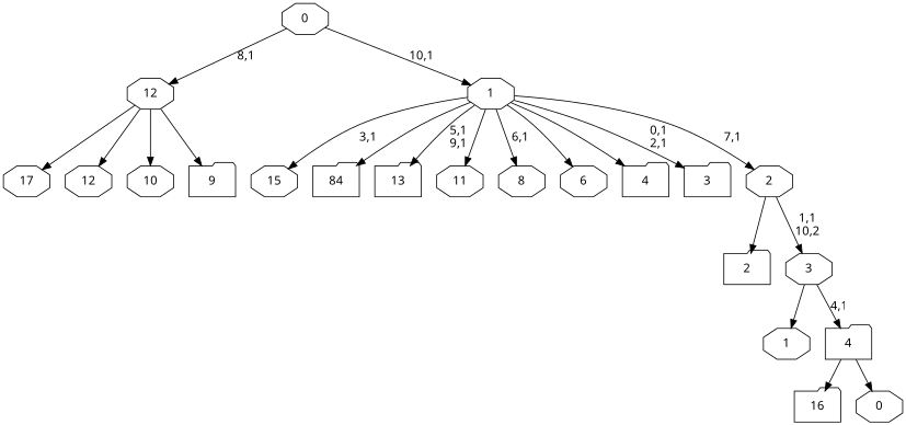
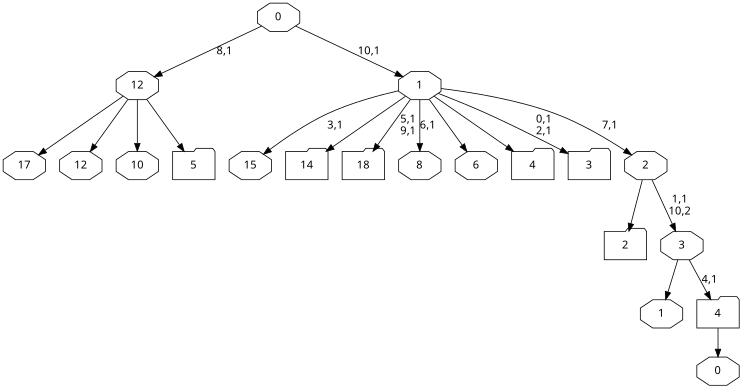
  digraph {
    fontname="Noto Sans"
    node [fontname="Noto Sans" shape=octagon]
    edge [fontname="Noto Sans"]
    n1 [label=17]
-   n2 [label=16 shape=folder]
    n3 [label=15]
-   n4 [label=84 shape=folder]
-   n5 [label=13 shape=folder]
+   n4 [label=14 shape=folder]
+   n5 [label=18 shape=folder]
    n6 [label=12]
-   n7 [label=11]
    n8 [label=10]
    n9 [label=8]
    n10 [label=6]
-   n11 [label=9 shape=folder]
+   n11 [label=5 shape=folder]
    12
    n13 [label=4 shape=folder]
    n14 [label=3 shape=folder]
    n15 [label=2 shape=folder]
    n16 [label=1]
    n17 [label=0]
    4 [shape=folder]
    3
    2
    1
    0
    12 -> n1
    12 -> n6
    12 -> n8
    12 -> n11
-   4 -> n2
    4 -> n17
    3 -> n16
    3 -> 4 [label="4,1"]
    2 -> n15
    2 -> 3 [label="1,1\n10,2"]
    1 -> n3 [label="3,1"]
    1 -> n4
    1 -> n5 [label="5,1\n9,1"]
-   1 -> n7
    1 -> n9 [label="6,1"]
    1 -> n10
    1 -> n13
    1 -> n14 [label="0,1\n2,1"]
    1 -> 2 [label="7,1"]
    0 -> 12 [label="8,1"]
    0 -> 1 [label="10,1"]
  }
